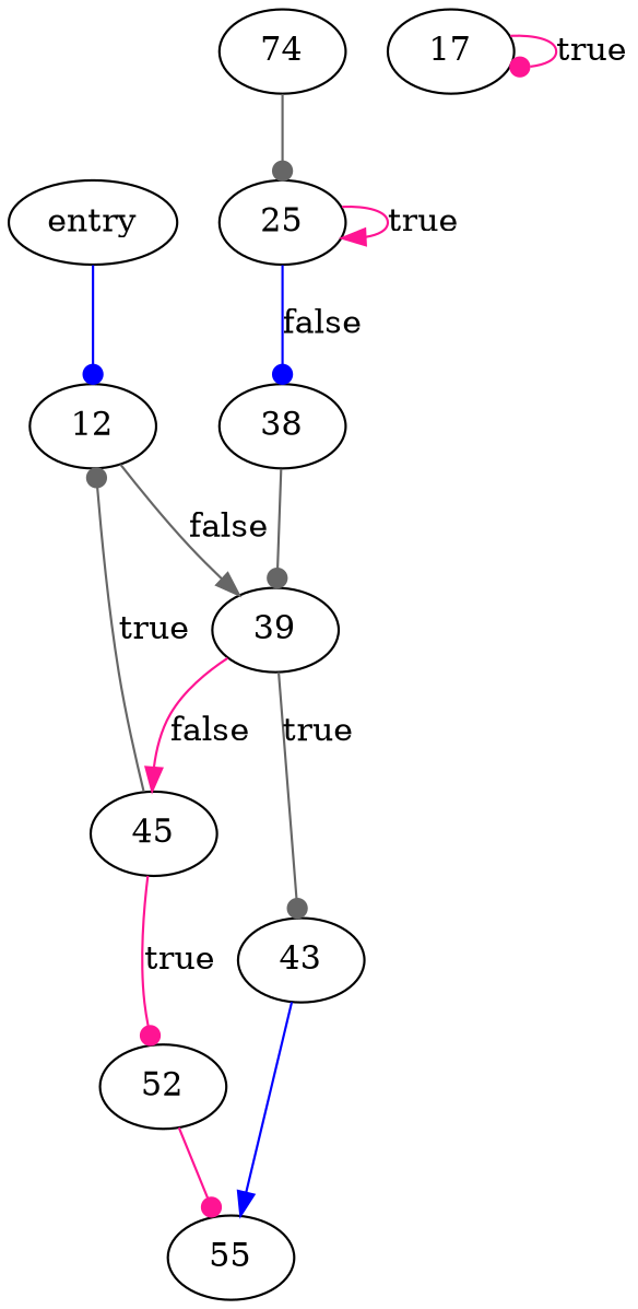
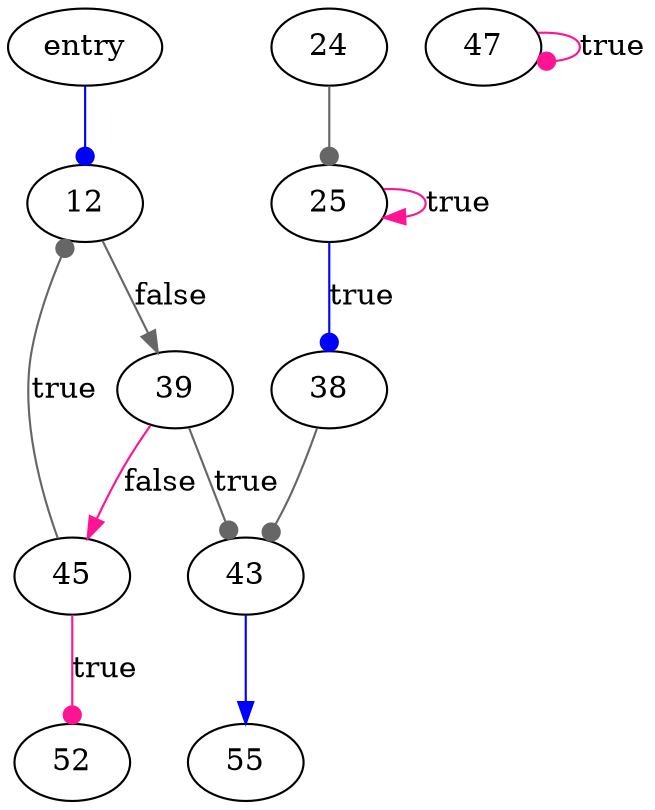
  digraph {
    edge [arrowhead=dot color=gray40]
    n1 [label=entry]
    12
    39
    43
    45
-   17
-   24 [label=74]
+   17 [label=47]
+   24
    25
    38
    55
    52
    n1 -> 12 [color=blue]
    12 -> 39 [arrowhead=normal label=false]
    39 -> 43 [label=true]
    39 -> 45 [arrowhead=normal color=deeppink label=false]
    43 -> 55 [arrowhead=normal color=blue]
    45 -> 12 [label=true]
    45 -> 52 [color=deeppink label=true]
    17 -> 17 [color=deeppink label=true]
    24 -> 25
    25 -> 25 [arrowhead=normal color=deeppink label=true]
-   25 -> 38 [color=blue label=false]
-   38 -> 39
-   52 -> 55 [color=deeppink]
+   25 -> 38 [color=blue label=true]
+   38 -> 43
  }
